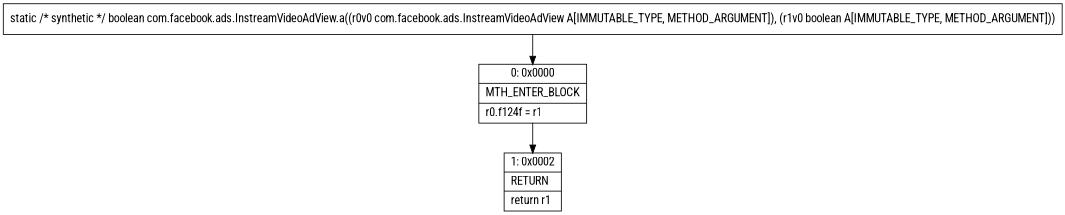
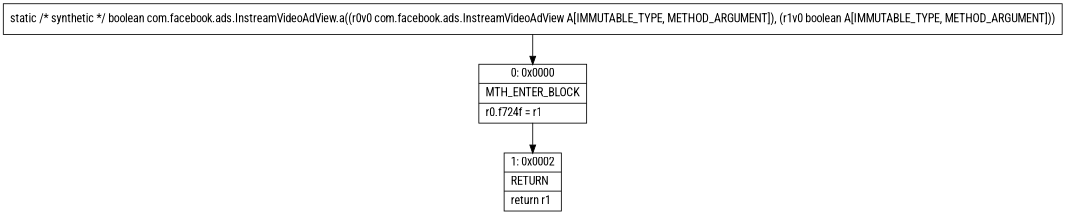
  digraph {
    fontname="Roboto Condensed"
    node [shape=record fontname="Roboto Condensed"]
    edge [fontname="Roboto Condensed"]
-   n1 [label="{0\:\ 0x0000|MTH_ENTER_BLOCK\l|r0.f124f = r1\l}"]
+   n1 [label="{0\:\ 0x0000|MTH_ENTER_BLOCK\l|r0.f724f = r1\l}"]
    n2 [label="{1\:\ 0x0002|RETURN\l|return r1\l}"]
    n3 [label="{static \/* synthetic *\/ boolean com.facebook.ads.InstreamVideoAdView.a((r0v0 com.facebook.ads.InstreamVideoAdView A[IMMUTABLE_TYPE, METHOD_ARGUMENT]), (r1v0 boolean A[IMMUTABLE_TYPE, METHOD_ARGUMENT])) }"]
    n1 -> n2
    n3 -> n1
  }
